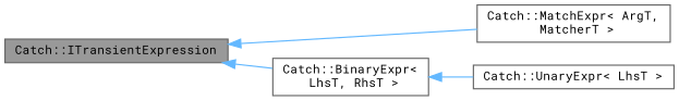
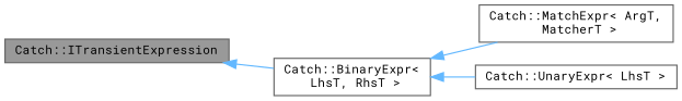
  digraph {
    fontname="Roboto Mono"
    rankdir=LR
    node [color=gray40 fillcolor=white fontname="Roboto Mono" fontsize=10 shape=box style=filled]
    edge [color=steelblue1 dir=back fontname="Roboto Mono" fontsize=10 labelfontname=Helvetica labelfontsize=10 style=solid]
    n1 [fillcolor=grey60 fontcolor=black height=0.2 label="Catch::ITransientExpression" width=0.4]
    n2 [height=0.2 label="Catch::BinaryExpr\<\l LhsT, RhsT \>" width=0.4]
    n3 [height=0.2 label="Catch::MatchExpr\< ArgT,\l MatcherT \>" width=0.4]
    n4 [height=0.2 label="Catch::UnaryExpr\< LhsT \>" width=0.4]
    n1 -> n2
-   n1 -> n3
+   n2 -> n3
    n2 -> n4
  }
